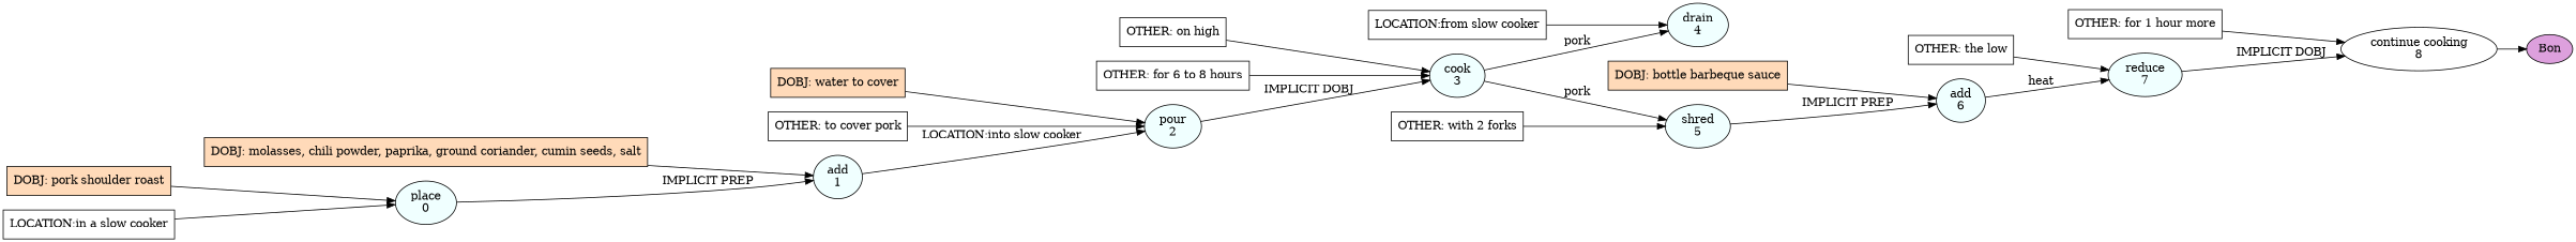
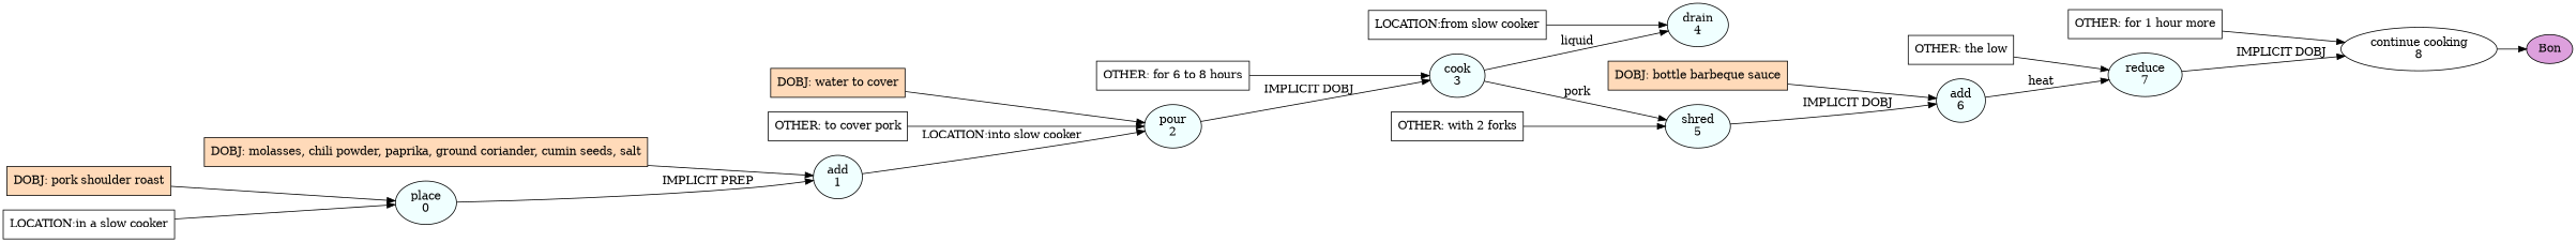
  digraph {
    rankdir=LR
    node [fillcolor=white shape=box style=filled]
    n1 [fillcolor=azure label="place\n0" shape=oval]
    n2 [fillcolor=azure label="add\n1" shape=oval]
    n3 [fillcolor=azure label="pour\n2" shape=oval]
    n4 [fillcolor=azure label="cook\n3" shape=oval]
    n5 [fillcolor=azure label="drain\n4" shape=oval]
    n6 [fillcolor=azure label="shred\n5" shape=oval]
    n7 [fillcolor=azure label="add\n6" shape=oval]
    n8 [fillcolor=azure label="reduce\n7" shape=oval]
    n9 [label="continue cooking\n8" shape=oval]
    n10 [fillcolor=plum label=Bon shape=oval]
    n11 [fillcolor=peachpuff label="DOBJ: pork shoulder roast"]
    n12 [label="LOCATION:in a slow cooker"]
    n13 [fillcolor=peachpuff label="DOBJ: molasses, chili powder, paprika, ground coriander, cumin seeds, salt"]
    n14 [fillcolor=peachpuff label="DOBJ: water to cover"]
    n15 [label="OTHER: to cover pork"]
-   n16 [label="OTHER: on high"]
    n17 [label="OTHER: for 6 to 8 hours"]
    n18 [label="LOCATION:from slow cooker"]
    n19 [label="OTHER: with 2 forks"]
    n20 [fillcolor=peachpuff label="DOBJ: bottle barbeque sauce"]
    n21 [label="OTHER: the low"]
    n22 [label="OTHER: for 1 hour more"]
    n1 -> n2 [label="IMPLICIT PREP"]
    n2 -> n3 [label="LOCATION:into slow cooker"]
    n3 -> n4 [label="IMPLICIT DOBJ"]
-   n4 -> n5 [label=pork]
+   n4 -> n5 [label=liquid]
    n4 -> n6 [label=pork]
-   n6 -> n7 [label="IMPLICIT PREP"]
+   n6 -> n7 [label="IMPLICIT DOBJ"]
    n7 -> n8 [label=heat]
    n8 -> n9 [label="IMPLICIT DOBJ"]
    n9 -> n10
    n11 -> n1
    n12 -> n1
    n13 -> n2
    n14 -> n3
    n15 -> n3
-   n16 -> n4
    n17 -> n4
    n18 -> n5
    n19 -> n6
    n20 -> n7
    n21 -> n8
    n22 -> n9
  }
